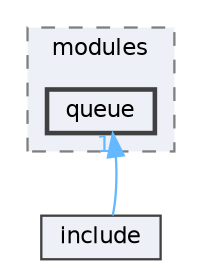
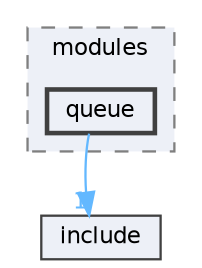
  digraph {
    compound=true
    node [color=grey25 fillcolor="#edf0f7" fontname=Helvetica fontsize=10 shape=box]
    n1 [height=0.2 label=queue style="filled,bold" width=0.4]
    n2 [height=0.2 label=include style=filled width=0.4]
    subgraph cluster_1 {
      bgcolor="#edf0f7"
      fontname=Helvetica
      fontsize=10
      label=modules
      pencolor=grey50
      style="filled,dashed"
      n1
    }
-   n2 -> n1 [color=steelblue1 fontcolor=steelblue1 fontname=Helvetica fontsize=10 headlabel=1 labeldistance=1.5 labelfontname=Helvetica labelfontsize=10]
+   n1 -> n2 [color=steelblue1 fontcolor=steelblue1 fontname=Helvetica fontsize=10 headlabel=1 labeldistance=1.5 labelfontname=Helvetica labelfontsize=10]
  }
